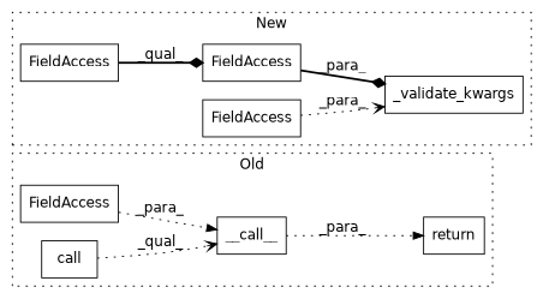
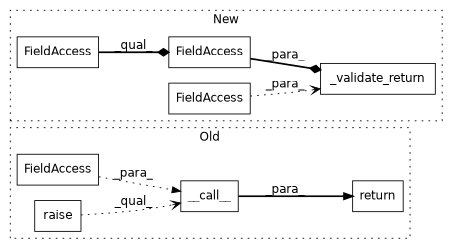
  digraph {
    fontname="DejaVu Sans"
    rankdir=LR
    node [a=22 fontname="DejaVu Sans" l=6 s=1433 shape=box]
    edge [arrowhead=normal fontname="DejaVu Sans" style=bold]
    n1 [a=32 l="9,1" label=__call__ s="1119,1158"]
    n2 [label=FieldAccess s=1152]
-   n3 [a=32 l="6,1" label=call s="1102,1117"]
+   n3 [a=32 l="6,1" label=raise s="1102,1117"]
    n4 [a=41 l=7 label=return s=1095]
-   n5 [a=32 l="17,1" label=_validate_kwargs s="1416,1463"]
+   n5 [a=32 l="17,1" label=_validate_return s="1416,1463"]
    n6 [l=23 label=FieldAccess]
    n7 [l=14 label=FieldAccess]
    n8 [label=FieldAccess s=1457]
    subgraph cluster_1 {
      label=Old
      style=dotted
      n1
      n2
      n3
      n4
    }
    subgraph cluster_2 {
      label=New
      style=dotted
      n5
      n6
      n7
      n8
    }
-   n1 -> n4 [label=_para_ style=dotted]
+   n1 -> n4 [label=_para_]
    n2 -> n1 [label=_para_ style=dotted]
    n3 -> n1 [arrowhead=vee label=_qual_ style=dotted]
    n6 -> n5 [arrowhead=diamond label=_para_]
    n7 -> n6 [arrowhead=diamond label=_qual_]
    n8 -> n5 [arrowhead=vee label=_para_ style=dotted]
  }
